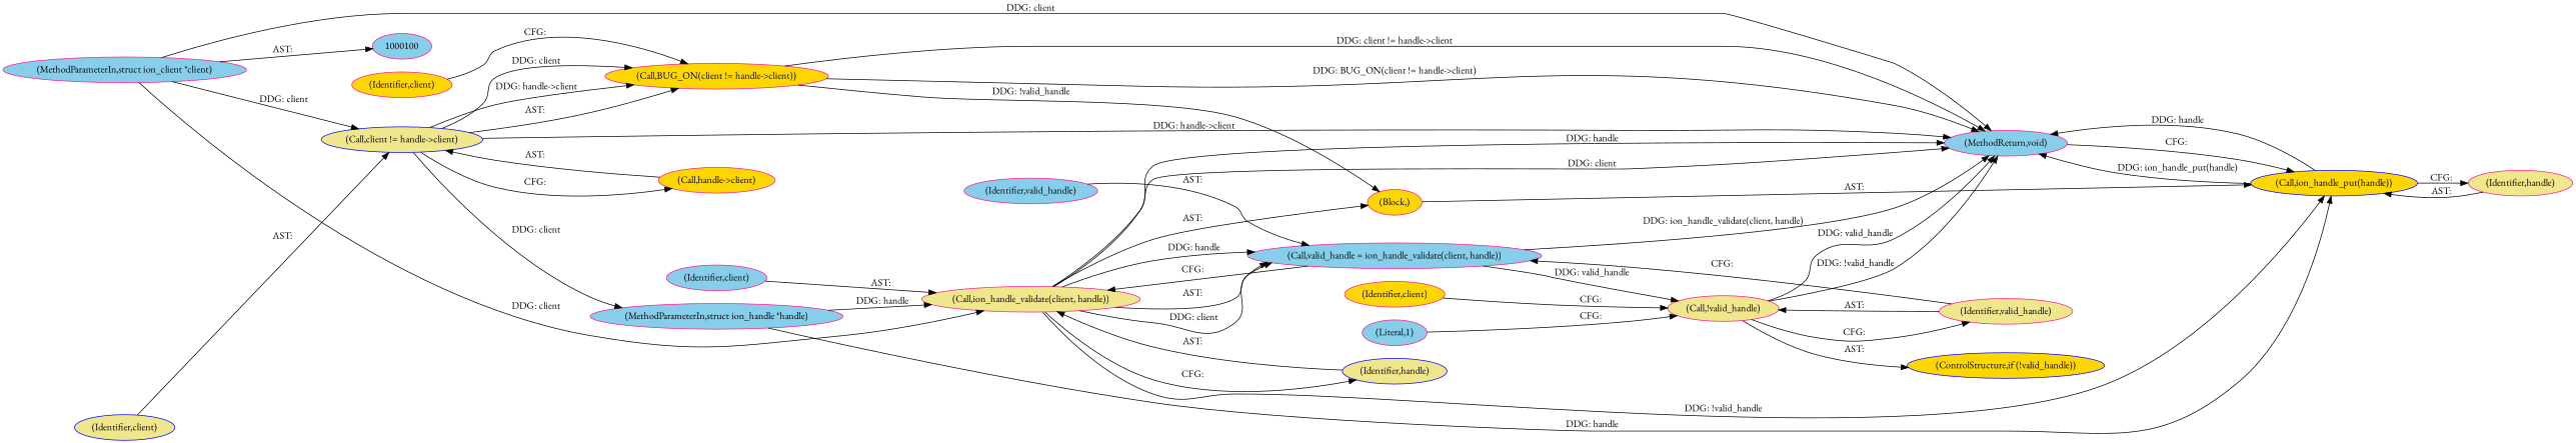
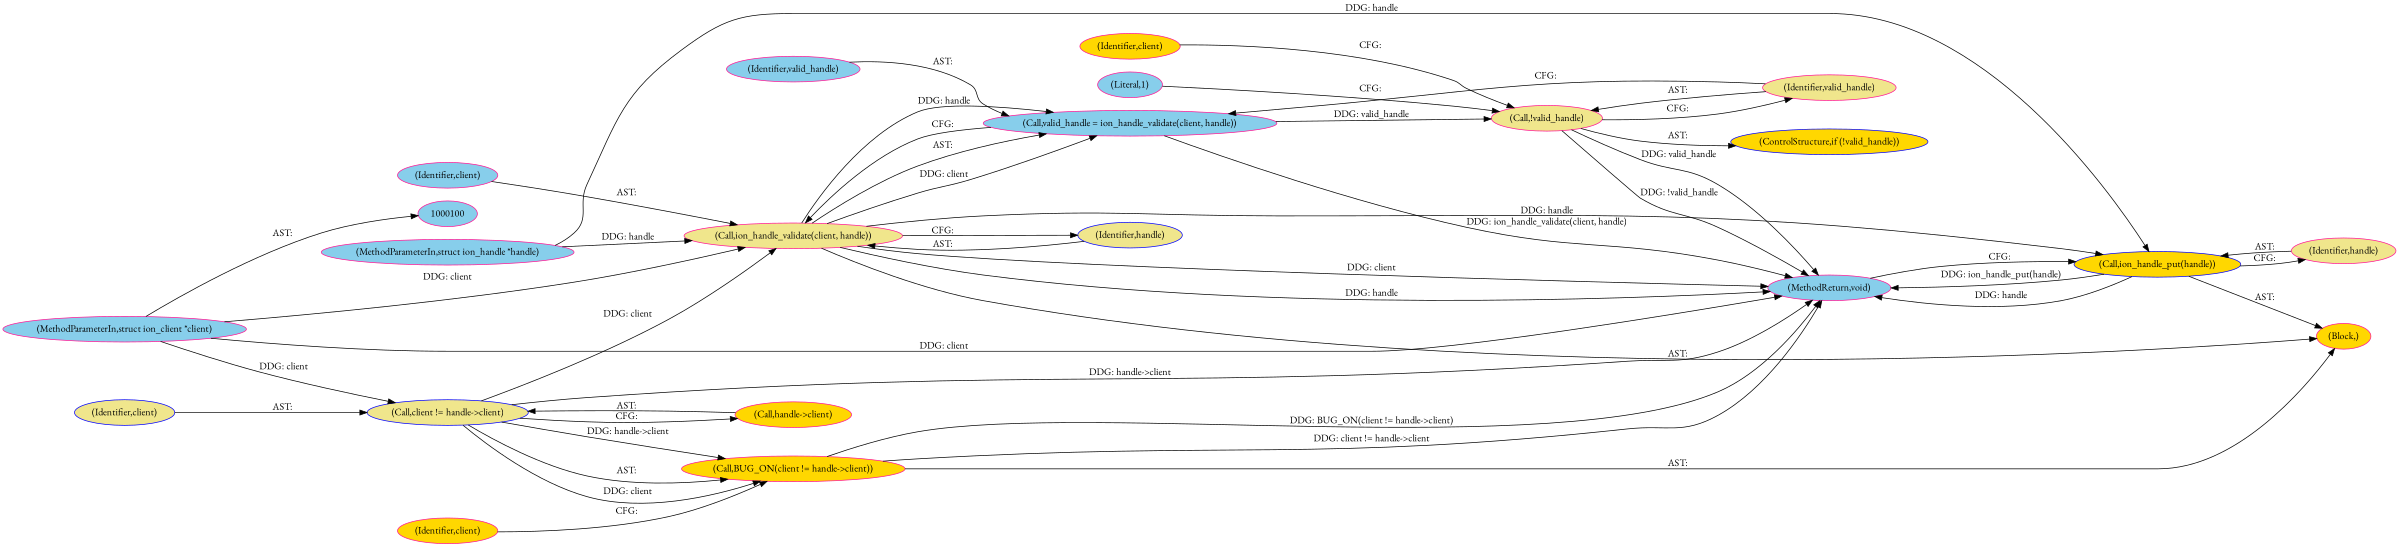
  digraph {
    fontname="EB Garamond"
    rankdir=LR
    node [color=deeppink fillcolor=skyblue fontname="EB Garamond" style=filled]
    edge [fontname="EB Garamond"]
    n1 [color=blue fillcolor=khaki label="(Call,client != handle->client)"]
    n2 [fillcolor=gold label="(Call,BUG_ON(client != handle->client))"]
    n3 [fillcolor=khaki label="(Call,ion_handle_validate(client, handle))"]
    n4 [label="(MethodReturn,void)"]
    n5 [fillcolor=gold label="(Call,handle->client)"]
    n6 [fillcolor=gold label="(Block,)"]
    n7 [label="(Call,valid_handle = ion_handle_validate(client, handle))"]
    n8 [color=blue fillcolor=gold label="(Call,ion_handle_put(handle))"]
    n9 [color=blue fillcolor=khaki label="(Identifier,handle)"]
    n10 [label="(MethodParameterIn,struct ion_client *client)"]
    1000100
    n12 [fillcolor=khaki label="(Call,!valid_handle)"]
    n13 [fillcolor=khaki label="(Identifier,handle)"]
    n14 [fillcolor=khaki label="(Identifier,valid_handle)"]
    n15 [color=blue fillcolor=gold label="(ControlStructure,if (!valid_handle))"]
    n16 [fillcolor=gold label="(Identifier,client)"]
    n17 [label="(Identifier,valid_handle)"]
    n18 [color=blue fillcolor=khaki label="(Identifier,client)"]
    n19 [label="(Identifier,client)"]
    n20 [label="(Literal,1)"]
    n21 [fillcolor=gold label="(Identifier,client)"]
    n22 [label="(MethodParameterIn,struct ion_handle *handle)"]
    n1 -> n2 [label="AST: "]
    n1 -> n2 [label="DDG: client"]
    n1 -> n2 [label="DDG: handle->client"]
-   n1 -> n22 [label="DDG: client"]
+   n1 -> n3 [label="DDG: client"]
    n1 -> n4 [label="DDG: handle->client"]
    n1 -> n5 [label="CFG: "]
    n2 -> n4 [label="DDG: BUG_ON(client != handle->client)"]
    n2 -> n4 [label="DDG: client != handle->client"]
-   n2 -> n6 [label="DDG: !valid_handle"]
+   n2 -> n6 [label="AST: "]
    n3 -> n4 [label="DDG: client"]
    n3 -> n4 [label="DDG: handle"]
    n3 -> n6 [label="AST: "]
    n3 -> n7 [label="AST: "]
    n3 -> n7 [label="DDG: client"]
    n3 -> n7 [label="DDG: handle"]
-   n3 -> n8 [label="DDG: !valid_handle"]
+   n3 -> n8 [label="DDG: handle"]
    n3 -> n9 [label="CFG: "]
    n4 -> n8 [label="CFG: "]
    n5 -> n1 [label="AST: "]
    n7 -> n3 [label="CFG: "]
    n7 -> n4 [label="DDG: ion_handle_validate(client, handle)"]
    n7 -> n12 [label="DDG: valid_handle"]
    n8 -> n4 [label="DDG: ion_handle_put(handle)"]
    n8 -> n4 [label="DDG: handle"]
-   n6 -> n8 [label="AST: "]
+   n8 -> n6 [label="AST: "]
    n8 -> n13 [label="CFG: "]
    n9 -> n3 [label="AST: "]
    n10 -> n1 [label="DDG: client"]
    n10 -> n3 [label="DDG: client"]
    n10 -> n4 [label="DDG: client"]
    n10 -> 1000100 [label="AST: "]
    n12 -> n4 [label="DDG: valid_handle"]
    n12 -> n4 [label="DDG: !valid_handle"]
    n12 -> n14 [label="CFG: "]
    n12 -> n15 [label="AST: "]
    n13 -> n8 [label="AST: "]
    n14 -> n7 [label="CFG: "]
    n14 -> n12 [label="AST: "]
    n16 -> n2 [label="CFG: "]
    n17 -> n7 [label="AST: "]
    n18 -> n1 [label="AST: "]
    n19 -> n3 [label="AST: "]
    n20 -> n12 [label="CFG: "]
    n21 -> n12 [label="CFG: "]
    n22 -> n3 [label="DDG: handle"]
    n22 -> n8 [label="DDG: handle"]
  }
